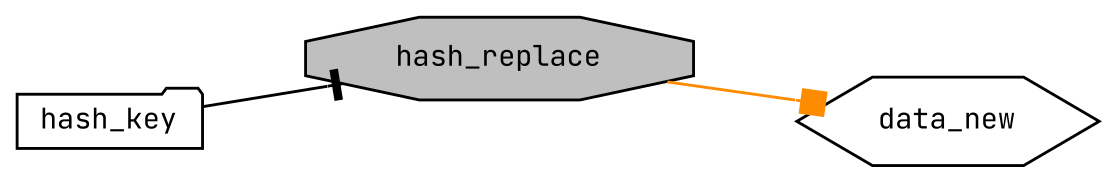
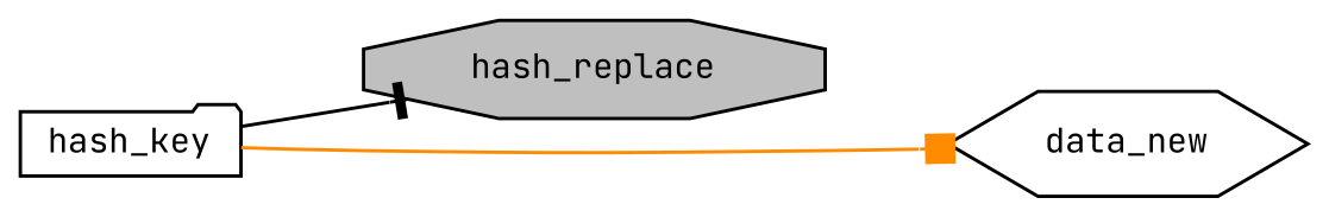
  digraph {
    fontname="JetBrains Mono"
    rankdir=LR
    node [color=black fontname="JetBrains Mono" fontsize=10]
    edge [fontname="JetBrains Mono" fontsize=10 labelfontname=FreeSans labelfontsize=10 style=solid]
    n1 [fillcolor=grey75 fontcolor=black height=0.2 label=hash_replace shape=octagon style=filled width=0.4]
    n2 [height=0.2 label=data_new shape=hexagon width=0.4]
    n3 [height=0.2 label=hash_key shape=folder width=0.4]
-   n1 -> n2 [arrowhead=box color=darkorange]
+   n3 -> n2 [arrowhead=box color=darkorange]
    n3 -> n1 [arrowhead=tee color=black]
  }
